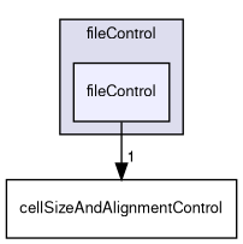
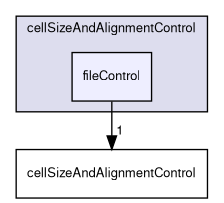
  digraph {
    compound=true
    node [fontname=FreeSans fontsize=10 shape=box]
    n1 [fillcolor="#eeeeff" label=fileControl pencolor=black style=filled]
    n2 [label=cellSizeAndAlignmentControl]
    subgraph cluster_1 {
      bgcolor="#ddddee"
      fontname=FreeSans
      fontsize=10
-     label=fileControl
+     label=cellSizeAndAlignmentControl
      pencolor=black
      n1
    }
    n1 -> n2 [headlabel=1 labeldistance=1.5 labelfontname=FreeSans labelfontsize=10]
  }
